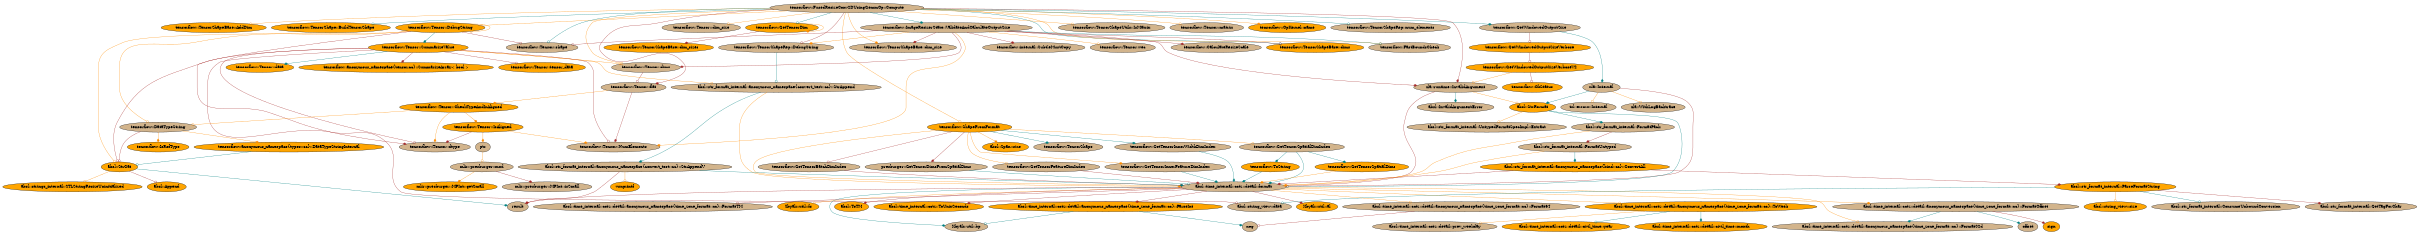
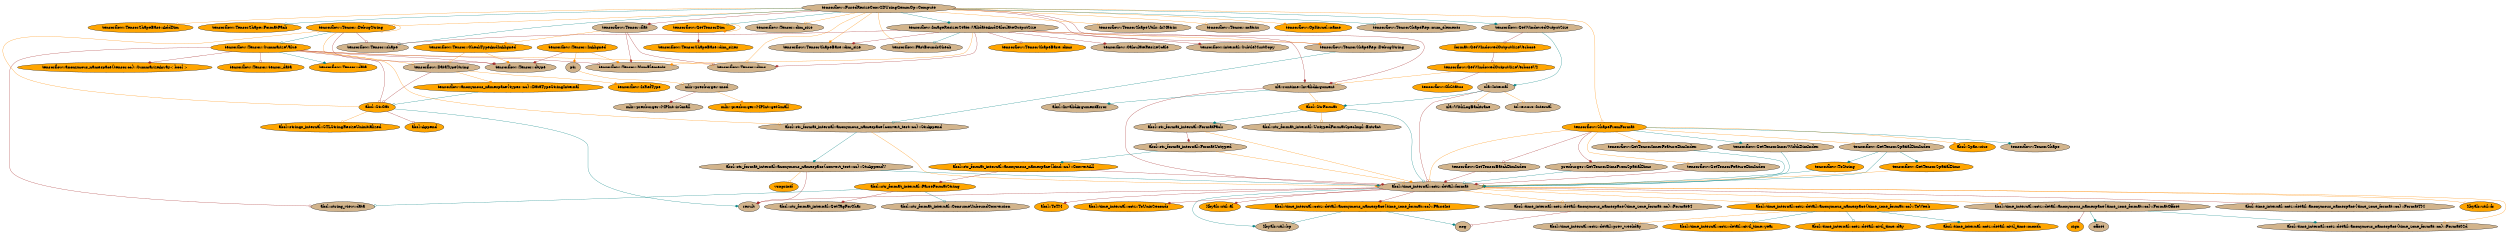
  digraph {
    node [fillcolor=tan style=filled]
    edge [arrowhead=diamond color=darkorange]
    "tensorflow::TensorShapeBase::AddDim" [fillcolor=orange]
    "tensorflow::FusedResizeConv2DUsingGemmOp::Compute"
-   "tensorflow::TensorShape::BuildTensorShape" [fillcolor=orange]
+   "tensorflow::TensorShape::BuildTensorShape" [fillcolor=orange label="tensorflow::TensorShape::FormatPack"]
    "tensorflow::TensorShapeRep::DebugString"
    "tensorflow::Tensor::DebugString" [fillcolor=orange]
    "tensorflow::Tensor::shape"
    "tensorflow::Tensor::dims"
    "tensorflow::Tensor::dim_size"
    "tensorflow::TensorShapeBase::dim_size"
    "tensorflow::TensorShapeBase::dims" [fillcolor=orange]
    "tensorflow::FastBoundsCheck"
    "tensorflow::Tensor::flat"
    "tensorflow::GetTensorDim" [fillcolor=orange]
    "tensorflow::GetWindowedOutputSize"
    "xla::runtime::InvalidArgument"
    "tensorflow::TensorShapeUtils::IsMatrix"
    "tensorflow::Tensor::matrix"
    "tensorflow::OpKernel::name" [fillcolor=orange]
    "tensorflow::TensorShapeRep::num_elements"
    "tensorflow::ShapeFromFormat" [fillcolor=orange]
    "tensorflow::ImageResizerState::ValidateAndCalculateOutputSize"
    "absl::str_format_internal::anonymous_namespace\{convert_test::cc\}::StrAppend"
    "tensorflow::DataTypeString"
    "absl::StrCat" [fillcolor=orange]
    "tensorflow::Tensor::dtype"
    "tensorflow::Tensor::SummarizeValue" [fillcolor=orange]
    "tensorflow::Tensor::NumElements"
    "tensorflow::Tensor::CheckTypeAndIsAligned" [fillcolor=orange]
    "tensorflow::TensorShapeBase::dim_sizes" [fillcolor=orange]
-   "tensorflow::GetWindowedOutputSizeVerbose" [fillcolor=orange]
+   "tensorflow::GetWindowedOutputSizeVerbose" [fillcolor=orange label="format::GetWindowedOutputSizeVerbose"]
    "xla::Internal"
    "absl::time_internal::cctz::detail::format"
    "absl::InvalidArgumentError"
    "absl::StrFormat" [fillcolor=orange]
    "tensorflow::GetTensorBatchDimIndex"
    n36 [label="presburger::GetTensorDimsFromSpatialDims"]
    "tensorflow::GetTensorFeatureDimIndex"
    "tensorflow::GetTensorInnerFeatureDimIndex"
    "tensorflow::GetTensorInnerWidthDimIndex"
    "tensorflow::GetTensorSpatialDimIndex"
    "absl::Span::size" [fillcolor=orange]
    "tensorflow::TensorShape"
    "tensorflow::CalculateResizeScale"
    "tensorflow::internal::SubtleMustCopy"
-   "tensorflow::Tensor::vec"
    "absl::str_format_internal::anonymous_namespace\{convert_test::cc\}::StrAppendV"
    "Xbyak::util::al" [fillcolor=orange]
    "Xbyak::util::bp"
    "absl::time_internal::cctz::detail::anonymous_namespace\{time_zone_format::cc\}::Format02d"
    "absl::time_internal::cctz::detail::anonymous_namespace\{time_zone_format::cc\}::Format64"
    "absl::time_internal::cctz::detail::anonymous_namespace\{time_zone_format::cc\}::FormatOffset"
    "absl::time_internal::cctz::detail::anonymous_namespace\{time_zone_format::cc\}::FormatTM"
    "Xbyak::util::fs" [fillcolor=orange]
    "absl::time_internal::cctz::detail::anonymous_namespace\{time_zone_format::cc\}::ParseInt" [fillcolor=orange]
    result
    "absl::ToTM" [fillcolor=orange]
    "absl::time_internal::cctz::ToUnixSeconds" [fillcolor=orange]
    "absl::time_internal::cctz::detail::anonymous_namespace\{time_zone_format::cc\}::ToWeek" [fillcolor=orange]
    vsnprintf [fillcolor=orange]
    neg
    offset
    sign [fillcolor=orange]
+   "absl::time_internal::cctz::detail::civil_time::day" [fillcolor=orange]
    "absl::time_internal::cctz::detail::civil_time::month" [fillcolor=orange]
    "absl::time_internal::cctz::detail::prev_weekday"
    "absl::time_internal::cctz::detail::civil_time::year" [fillcolor=orange]
    "tensorflow::anonymous_namespace\{types::cc\}::DataTypeStringInternal" [fillcolor=orange]
    "tensorflow::IsRefType" [fillcolor=orange]
    "absl::Append" [fillcolor=orange]
    "absl::strings_internal::STLStringResizeUninitialized" [fillcolor=orange]
    "absl::string_view::data"
    "tensorflow::Tensor::data" [fillcolor=orange]
    "tensorflow::anonymous_namespace\{tensor.cc\}::SummarizeArray\< bool \>" [fillcolor=orange]
    "tensorflow::Tensor::tensor_data" [fillcolor=orange]
    "tensorflow::Tensor::IsAligned" [fillcolor=orange]
    ptr
    "mlir::presburger::mod"
    "mlir::presburger::MPInt::getSmall" [fillcolor=orange]
    "mlir::presburger::MPInt::isSmall"
    "tensorflow::GetWindowedOutputSizeVerboseV2" [fillcolor=orange]
    "tsl::errors::Internal"
    "xla::WithLogBacktrace"
    "tensorflow::OkStatus" [fillcolor=orange]
    "absl::str_format_internal::UntypedFormatSpecImpl::Extract"
    "absl::str_format_internal::FormatPack"
    "absl::str_format_internal::FormatUntyped"
    "absl::str_format_internal::anonymous_namespace\{bind::cc\}::ConvertAll" [fillcolor=orange]
    "absl::str_format_internal::ParseFormatString" [fillcolor=orange]
    "absl::str_format_internal::ConsumeUnboundConversion"
    "absl::str_format_internal::GetTagForChar"
-   "absl::string_view::size" [fillcolor=orange]
    "tensorflow::GetTensorSpatialDims" [fillcolor=orange]
    "tensorflow::ToString" [fillcolor=orange]
    "tensorflow::FusedResizeConv2DUsingGemmOp::Compute" -> "tensorflow::TensorShapeBase::AddDim" [arrowhead=odot]
    "tensorflow::FusedResizeConv2DUsingGemmOp::Compute" -> "tensorflow::TensorShape::BuildTensorShape" [arrowhead=odot color=teal]
    "tensorflow::FusedResizeConv2DUsingGemmOp::Compute" -> "tensorflow::TensorShapeRep::DebugString" [arrowhead=odot color=brown]
    "tensorflow::FusedResizeConv2DUsingGemmOp::Compute" -> "tensorflow::Tensor::DebugString" [arrowhead=odot]
    "tensorflow::FusedResizeConv2DUsingGemmOp::Compute" -> "tensorflow::Tensor::shape" [arrowhead=odot color=teal]
    "tensorflow::FusedResizeConv2DUsingGemmOp::Compute" -> "tensorflow::Tensor::dims" [arrowhead=odot]
    "tensorflow::FusedResizeConv2DUsingGemmOp::Compute" -> "tensorflow::Tensor::dim_size" [arrowhead=odot]
    "tensorflow::FusedResizeConv2DUsingGemmOp::Compute" -> "tensorflow::TensorShapeBase::dim_size"
-   "tensorflow::FusedResizeConv2DUsingGemmOp::Compute" -> "tensorflow::TensorShapeBase::dims" [arrowhead=odot color=teal]
    "tensorflow::FusedResizeConv2DUsingGemmOp::Compute" -> "tensorflow::FastBoundsCheck" [arrowhead=odot]
    "tensorflow::FusedResizeConv2DUsingGemmOp::Compute" -> "tensorflow::Tensor::flat" [color=brown]
    "tensorflow::FusedResizeConv2DUsingGemmOp::Compute" -> "tensorflow::GetTensorDim" [arrowhead=odot color=teal]
    "tensorflow::FusedResizeConv2DUsingGemmOp::Compute" -> "tensorflow::GetWindowedOutputSize" [color=teal]
    "tensorflow::FusedResizeConv2DUsingGemmOp::Compute" -> "xla::runtime::InvalidArgument" [color=brown]
    "tensorflow::FusedResizeConv2DUsingGemmOp::Compute" -> "tensorflow::TensorShapeUtils::IsMatrix" [arrowhead=odot]
    "tensorflow::FusedResizeConv2DUsingGemmOp::Compute" -> "tensorflow::Tensor::matrix" [arrowhead=odot]
    "tensorflow::FusedResizeConv2DUsingGemmOp::Compute" -> "tensorflow::OpKernel::name"
    "tensorflow::FusedResizeConv2DUsingGemmOp::Compute" -> "tensorflow::TensorShapeRep::num_elements" [arrowhead=odot color=teal]
    "tensorflow::FusedResizeConv2DUsingGemmOp::Compute" -> "tensorflow::ShapeFromFormat" [arrowhead=odot]
    "tensorflow::FusedResizeConv2DUsingGemmOp::Compute" -> "tensorflow::ImageResizerState::ValidateAndCalculateOutputSize" [color=teal]
    "tensorflow::TensorShapeRep::DebugString" -> "absl::str_format_internal::anonymous_namespace\{convert_test::cc\}::StrAppend" [arrowhead=odot color=teal]
    "tensorflow::Tensor::DebugString" -> "tensorflow::Tensor::DebugString" [arrowhead=odot]
    "tensorflow::Tensor::DebugString" -> "tensorflow::Tensor::shape" [arrowhead=odot color=brown]
    "tensorflow::Tensor::DebugString" -> "tensorflow::DataTypeString" [arrowhead=odot]
-   "tensorflow::Tensor::DebugString" -> "absl::StrCat" [arrowhead=odot]
+   "absl::StrCat" -> "tensorflow::Tensor::DebugString" [arrowhead=odot]
    "tensorflow::Tensor::DebugString" -> "tensorflow::Tensor::dtype" [color=brown]
-   "tensorflow::Tensor::DebugString" -> "tensorflow::Tensor::SummarizeValue" [color=teal]
-   "tensorflow::Tensor::dims" -> "tensorflow::Tensor::flat" [arrowhead=odot color=brown]
+   "tensorflow::Tensor::DebugString" -> "tensorflow::Tensor::SummarizeValue" [arrowhead=odot color=teal]
+   "tensorflow::Tensor::flat" -> "tensorflow::Tensor::dims" [arrowhead=odot color=brown]
    "tensorflow::Tensor::flat" -> "tensorflow::Tensor::NumElements" [color=brown]
    "tensorflow::Tensor::flat" -> "tensorflow::Tensor::CheckTypeAndIsAligned"
    "tensorflow::GetTensorDim" -> "tensorflow::GetTensorDim"
    "tensorflow::GetTensorDim" -> "tensorflow::TensorShapeBase::dim_sizes" [color=brown]
    "tensorflow::GetWindowedOutputSize" -> "tensorflow::GetWindowedOutputSizeVerbose" [arrowhead=odot color=brown]
    "tensorflow::GetWindowedOutputSize" -> "xla::Internal" [color=teal]
    "xla::runtime::InvalidArgument" -> "absl::time_internal::cctz::detail::format" [arrowhead=odot color=brown]
    "xla::runtime::InvalidArgument" -> "absl::InvalidArgumentError" [color=teal]
    "xla::runtime::InvalidArgument" -> "absl::StrFormat" [arrowhead=odot]
    "tensorflow::ShapeFromFormat" -> "absl::time_internal::cctz::detail::format" [arrowhead=odot]
    "tensorflow::ShapeFromFormat" -> "tensorflow::GetTensorBatchDimIndex" [arrowhead=odot color=brown]
    "tensorflow::ShapeFromFormat" -> n36 [color=brown]
    "tensorflow::ShapeFromFormat" -> "tensorflow::GetTensorFeatureDimIndex" [arrowhead=odot]
    "tensorflow::ShapeFromFormat" -> "tensorflow::GetTensorInnerFeatureDimIndex"
    "tensorflow::ShapeFromFormat" -> "tensorflow::GetTensorInnerWidthDimIndex" [color=teal]
    "tensorflow::ShapeFromFormat" -> "tensorflow::GetTensorSpatialDimIndex" [arrowhead=odot]
    "tensorflow::ShapeFromFormat" -> "absl::Span::size"
    "tensorflow::ShapeFromFormat" -> "tensorflow::TensorShape" [color=teal]
    "tensorflow::ImageResizerState::ValidateAndCalculateOutputSize" -> "tensorflow::TensorShapeRep::DebugString"
    "tensorflow::ImageResizerState::ValidateAndCalculateOutputSize" -> "tensorflow::Tensor::shape" [arrowhead=odot color=brown]
    "tensorflow::ImageResizerState::ValidateAndCalculateOutputSize" -> "tensorflow::Tensor::dims" [color=brown]
    "tensorflow::ImageResizerState::ValidateAndCalculateOutputSize" -> "tensorflow::TensorShapeBase::dim_size" [color=brown]
    "tensorflow::ImageResizerState::ValidateAndCalculateOutputSize" -> "tensorflow::TensorShapeBase::dims" [arrowhead=odot color=brown]
    "tensorflow::ImageResizerState::ValidateAndCalculateOutputSize" -> "tensorflow::FastBoundsCheck" [arrowhead=odot color=teal]
    "tensorflow::ImageResizerState::ValidateAndCalculateOutputSize" -> "xla::runtime::InvalidArgument" [color=brown]
    "tensorflow::ImageResizerState::ValidateAndCalculateOutputSize" -> "tensorflow::Tensor::NumElements"
    "tensorflow::ImageResizerState::ValidateAndCalculateOutputSize" -> "tensorflow::CalculateResizeScale" [color=brown]
    "tensorflow::ImageResizerState::ValidateAndCalculateOutputSize" -> "tensorflow::internal::SubtleMustCopy" [color=brown]
-   "tensorflow::ImageResizerState::ValidateAndCalculateOutputSize" -> "tensorflow::Tensor::vec" [arrowhead=odot]
    "absl::str_format_internal::anonymous_namespace\{convert_test::cc\}::StrAppend" -> "absl::time_internal::cctz::detail::format"
    "absl::str_format_internal::anonymous_namespace\{convert_test::cc\}::StrAppend" -> "absl::str_format_internal::anonymous_namespace\{convert_test::cc\}::StrAppendV" [color=teal]
    "tensorflow::DataTypeString" -> "absl::StrCat" [arrowhead=odot color=brown]
    "tensorflow::DataTypeString" -> "tensorflow::anonymous_namespace\{types::cc\}::DataTypeStringInternal"
    "tensorflow::DataTypeString" -> "tensorflow::IsRefType"
    "absl::StrCat" -> result [color=teal]
    "absl::StrCat" -> "absl::Append" [arrowhead=odot color=brown]
    "absl::StrCat" -> "absl::strings_internal::STLStringResizeUninitialized" [arrowhead=odot]
    "tensorflow::Tensor::SummarizeValue" -> "tensorflow::Tensor::dims" [arrowhead=odot]
    "tensorflow::Tensor::SummarizeValue" -> "absl::str_format_internal::anonymous_namespace\{convert_test::cc\}::StrAppend" [arrowhead=odot]
    "tensorflow::Tensor::SummarizeValue" -> "absl::StrCat" [arrowhead=odot color=brown]
    "tensorflow::Tensor::SummarizeValue" -> "tensorflow::Tensor::dtype" [arrowhead=odot color=brown]
    "tensorflow::Tensor::SummarizeValue" -> "tensorflow::Tensor::NumElements" [arrowhead=odot color=brown]
    "tensorflow::Tensor::SummarizeValue" -> "absl::string_view::data" [arrowhead=odot color=brown]
    "tensorflow::Tensor::SummarizeValue" -> "tensorflow::Tensor::data" [color=teal]
    "tensorflow::Tensor::SummarizeValue" -> "tensorflow::anonymous_namespace\{tensor.cc\}::SummarizeArray\< bool \>" [color=brown]
    "tensorflow::Tensor::SummarizeValue" -> "tensorflow::Tensor::tensor_data" [arrowhead=odot color=brown]
    "tensorflow::Tensor::CheckTypeAndIsAligned" -> "tensorflow::DataTypeString" [arrowhead=odot]
    "tensorflow::Tensor::CheckTypeAndIsAligned" -> "tensorflow::Tensor::dtype"
-   "tensorflow::Tensor::CheckTypeAndIsAligned" -> "tensorflow::Tensor::IsAligned"
    "tensorflow::GetWindowedOutputSizeVerbose" -> "tensorflow::GetWindowedOutputSizeVerboseV2" [arrowhead=odot color=brown]
    "xla::Internal" -> "absl::time_internal::cctz::detail::format" [arrowhead=odot color=brown]
    "xla::Internal" -> "absl::StrFormat" [color=teal]
    "xla::Internal" -> "tsl::errors::Internal" [arrowhead=odot]
    "xla::Internal" -> "xla::WithLogBacktrace" [arrowhead=odot]
    "absl::time_internal::cctz::detail::format" -> "Xbyak::util::al" [color=brown]
    "absl::time_internal::cctz::detail::format" -> "Xbyak::util::bp" [color=teal]
    "absl::time_internal::cctz::detail::format" -> "absl::time_internal::cctz::detail::anonymous_namespace\{time_zone_format::cc\}::Format02d" [arrowhead=odot]
    "absl::time_internal::cctz::detail::format" -> "absl::time_internal::cctz::detail::anonymous_namespace\{time_zone_format::cc\}::Format64" [arrowhead=odot]
    "absl::time_internal::cctz::detail::format" -> "absl::time_internal::cctz::detail::anonymous_namespace\{time_zone_format::cc\}::FormatOffset"
    "absl::time_internal::cctz::detail::format" -> "absl::time_internal::cctz::detail::anonymous_namespace\{time_zone_format::cc\}::FormatTM" [arrowhead=odot color=brown]
    "absl::time_internal::cctz::detail::format" -> "Xbyak::util::fs" [arrowhead=odot]
    "absl::time_internal::cctz::detail::format" -> "absl::time_internal::cctz::detail::anonymous_namespace\{time_zone_format::cc\}::ParseInt" [color=brown]
    "absl::time_internal::cctz::detail::format" -> result [color=brown]
    "absl::time_internal::cctz::detail::format" -> "absl::ToTM" [color=brown]
    "absl::time_internal::cctz::detail::format" -> "absl::time_internal::cctz::ToUnixSeconds" [color=brown]
    "absl::time_internal::cctz::detail::format" -> "absl::time_internal::cctz::detail::anonymous_namespace\{time_zone_format::cc\}::ToWeek" [arrowhead=odot]
    "absl::StrFormat" -> "absl::time_internal::cctz::detail::format" [arrowhead=odot color=teal]
    "absl::StrFormat" -> "absl::str_format_internal::UntypedFormatSpecImpl::Extract" [arrowhead=odot]
    "absl::StrFormat" -> "absl::str_format_internal::FormatPack" [color=teal]
    "tensorflow::GetTensorBatchDimIndex" -> "absl::time_internal::cctz::detail::format" [color=brown]
    n36 -> "absl::time_internal::cctz::detail::format" [arrowhead=odot color=teal]
    "tensorflow::GetTensorFeatureDimIndex" -> "absl::time_internal::cctz::detail::format" [color=brown]
    "tensorflow::GetTensorInnerFeatureDimIndex" -> "absl::time_internal::cctz::detail::format" [color=teal]
    "tensorflow::GetTensorInnerWidthDimIndex" -> "absl::time_internal::cctz::detail::format" [color=teal]
    "tensorflow::GetTensorSpatialDimIndex" -> "absl::time_internal::cctz::detail::format" [color=teal]
    "tensorflow::GetTensorSpatialDimIndex" -> "tensorflow::GetTensorSpatialDims" [color=teal]
    "tensorflow::GetTensorSpatialDimIndex" -> "tensorflow::ToString" [color=teal]
    "absl::str_format_internal::anonymous_namespace\{convert_test::cc\}::StrAppendV" -> "absl::time_internal::cctz::detail::format" [color=teal]
    "absl::str_format_internal::anonymous_namespace\{convert_test::cc\}::StrAppendV" -> result [color=brown]
    "absl::str_format_internal::anonymous_namespace\{convert_test::cc\}::StrAppendV" -> vsnprintf [arrowhead=odot]
    "absl::time_internal::cctz::detail::anonymous_namespace\{time_zone_format::cc\}::Format64" -> neg [arrowhead=odot color=brown]
    "absl::time_internal::cctz::detail::anonymous_namespace\{time_zone_format::cc\}::FormatOffset" -> "absl::time_internal::cctz::detail::anonymous_namespace\{time_zone_format::cc\}::Format02d" [color=teal]
    "absl::time_internal::cctz::detail::anonymous_namespace\{time_zone_format::cc\}::FormatOffset" -> offset [color=teal]
    "absl::time_internal::cctz::detail::anonymous_namespace\{time_zone_format::cc\}::FormatOffset" -> sign [color=brown]
    "absl::time_internal::cctz::detail::anonymous_namespace\{time_zone_format::cc\}::ParseInt" -> "Xbyak::util::bp" [arrowhead=odot color=teal]
    "absl::time_internal::cctz::detail::anonymous_namespace\{time_zone_format::cc\}::ParseInt" -> neg [color=teal]
+   "absl::time_internal::cctz::detail::anonymous_namespace\{time_zone_format::cc\}::ToWeek" -> "absl::time_internal::cctz::detail::civil_time::day" [arrowhead=odot color=teal]
    "absl::time_internal::cctz::detail::anonymous_namespace\{time_zone_format::cc\}::ToWeek" -> "absl::time_internal::cctz::detail::civil_time::month" [color=teal]
    "absl::time_internal::cctz::detail::anonymous_namespace\{time_zone_format::cc\}::ToWeek" -> "absl::time_internal::cctz::detail::prev_weekday" [arrowhead=odot]
    "absl::time_internal::cctz::detail::anonymous_namespace\{time_zone_format::cc\}::ToWeek" -> "absl::time_internal::cctz::detail::civil_time::year" [arrowhead=odot color=teal]
    "tensorflow::anonymous_namespace\{types::cc\}::DataTypeStringInternal" -> "absl::StrCat" [arrowhead=odot color=teal]
    "tensorflow::Tensor::IsAligned" -> "tensorflow::Tensor::dtype" [color=brown]
    "tensorflow::Tensor::IsAligned" -> "tensorflow::Tensor::NumElements"
    "tensorflow::Tensor::IsAligned" -> ptr
    ptr -> "mlir::presburger::mod" [arrowhead=odot]
    "mlir::presburger::mod" -> "mlir::presburger::MPInt::getSmall"
    "mlir::presburger::mod" -> "mlir::presburger::MPInt::isSmall" [color=brown]
    "tensorflow::GetWindowedOutputSizeVerboseV2" -> "xla::runtime::InvalidArgument" [arrowhead=odot]
    "tensorflow::GetWindowedOutputSizeVerboseV2" -> "tensorflow::OkStatus" [arrowhead=odot color=brown]
    "absl::str_format_internal::FormatPack" -> "absl::time_internal::cctz::detail::format"
    "absl::str_format_internal::FormatPack" -> "absl::str_format_internal::FormatUntyped" [color=brown]
    "absl::str_format_internal::FormatUntyped" -> "absl::time_internal::cctz::detail::format" [arrowhead=odot]
    "absl::str_format_internal::FormatUntyped" -> "absl::str_format_internal::anonymous_namespace\{bind::cc\}::ConvertAll" [color=teal]
    "absl::str_format_internal::anonymous_namespace\{bind::cc\}::ConvertAll" -> "absl::time_internal::cctz::detail::format" [color=brown]
    "absl::str_format_internal::anonymous_namespace\{bind::cc\}::ConvertAll" -> "absl::str_format_internal::ParseFormatString" [color=brown]
    "absl::str_format_internal::ParseFormatString" -> "absl::string_view::data" [arrowhead=odot color=teal]
    "absl::str_format_internal::ParseFormatString" -> "absl::str_format_internal::ConsumeUnboundConversion" [arrowhead=odot color=teal]
    "absl::str_format_internal::ParseFormatString" -> "absl::str_format_internal::GetTagForChar" [color=brown]
-   "absl::str_format_internal::ParseFormatString" -> "absl::string_view::size" [arrowhead=odot]
    "tensorflow::GetTensorSpatialDims" -> "absl::time_internal::cctz::detail::format"
    "tensorflow::ToString" -> "absl::time_internal::cctz::detail::format" [color=teal]
  }
